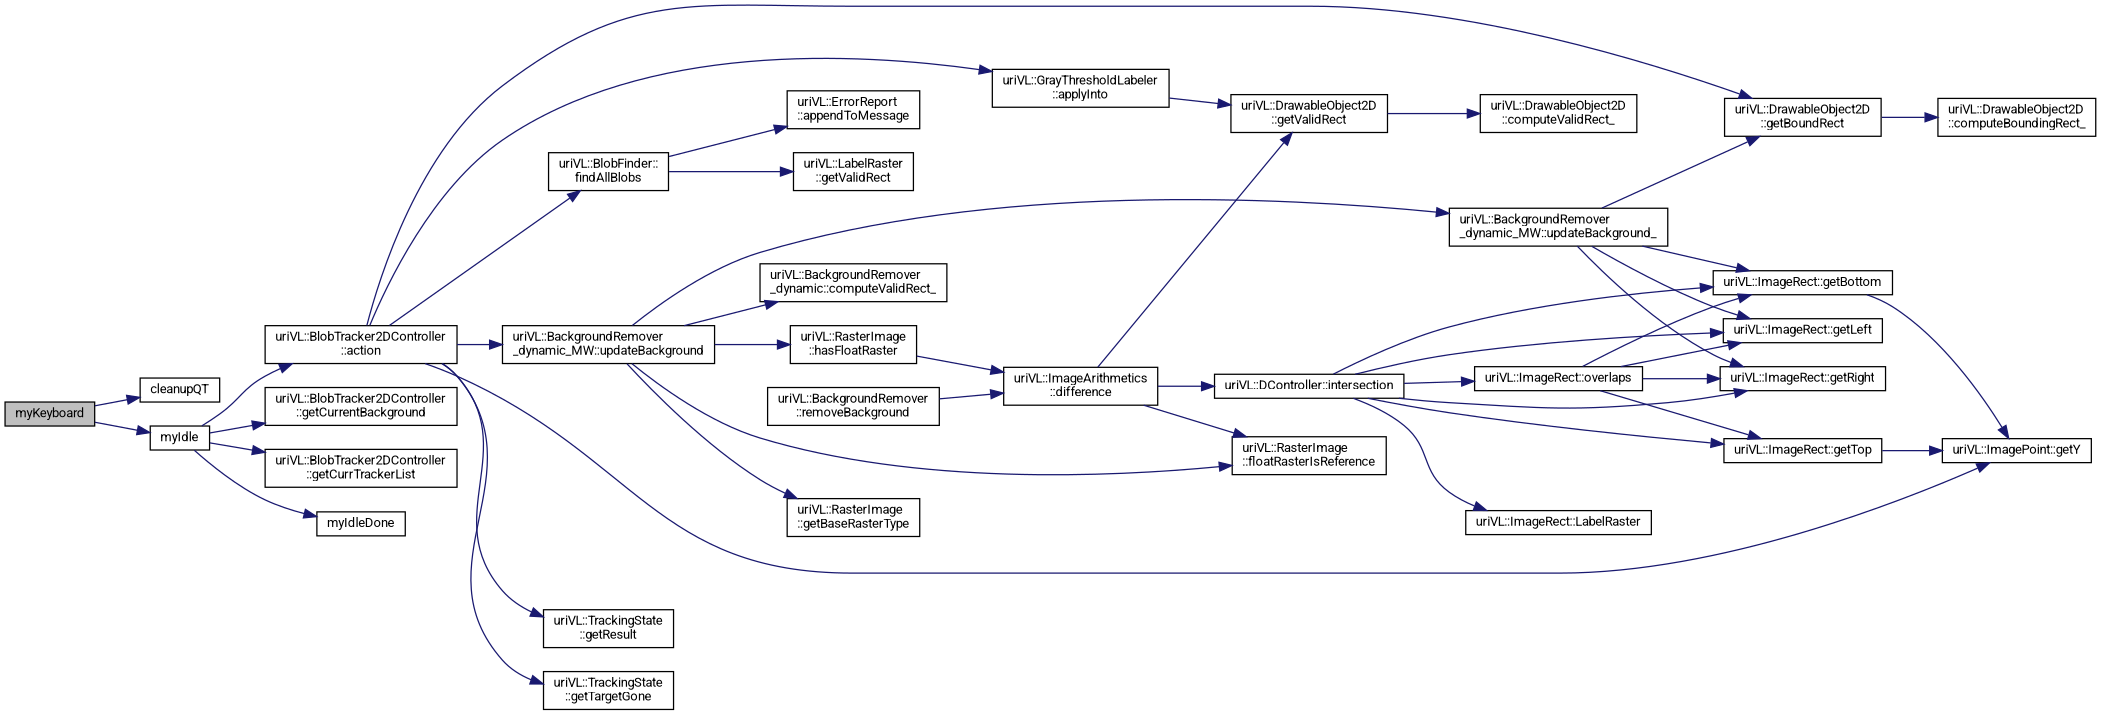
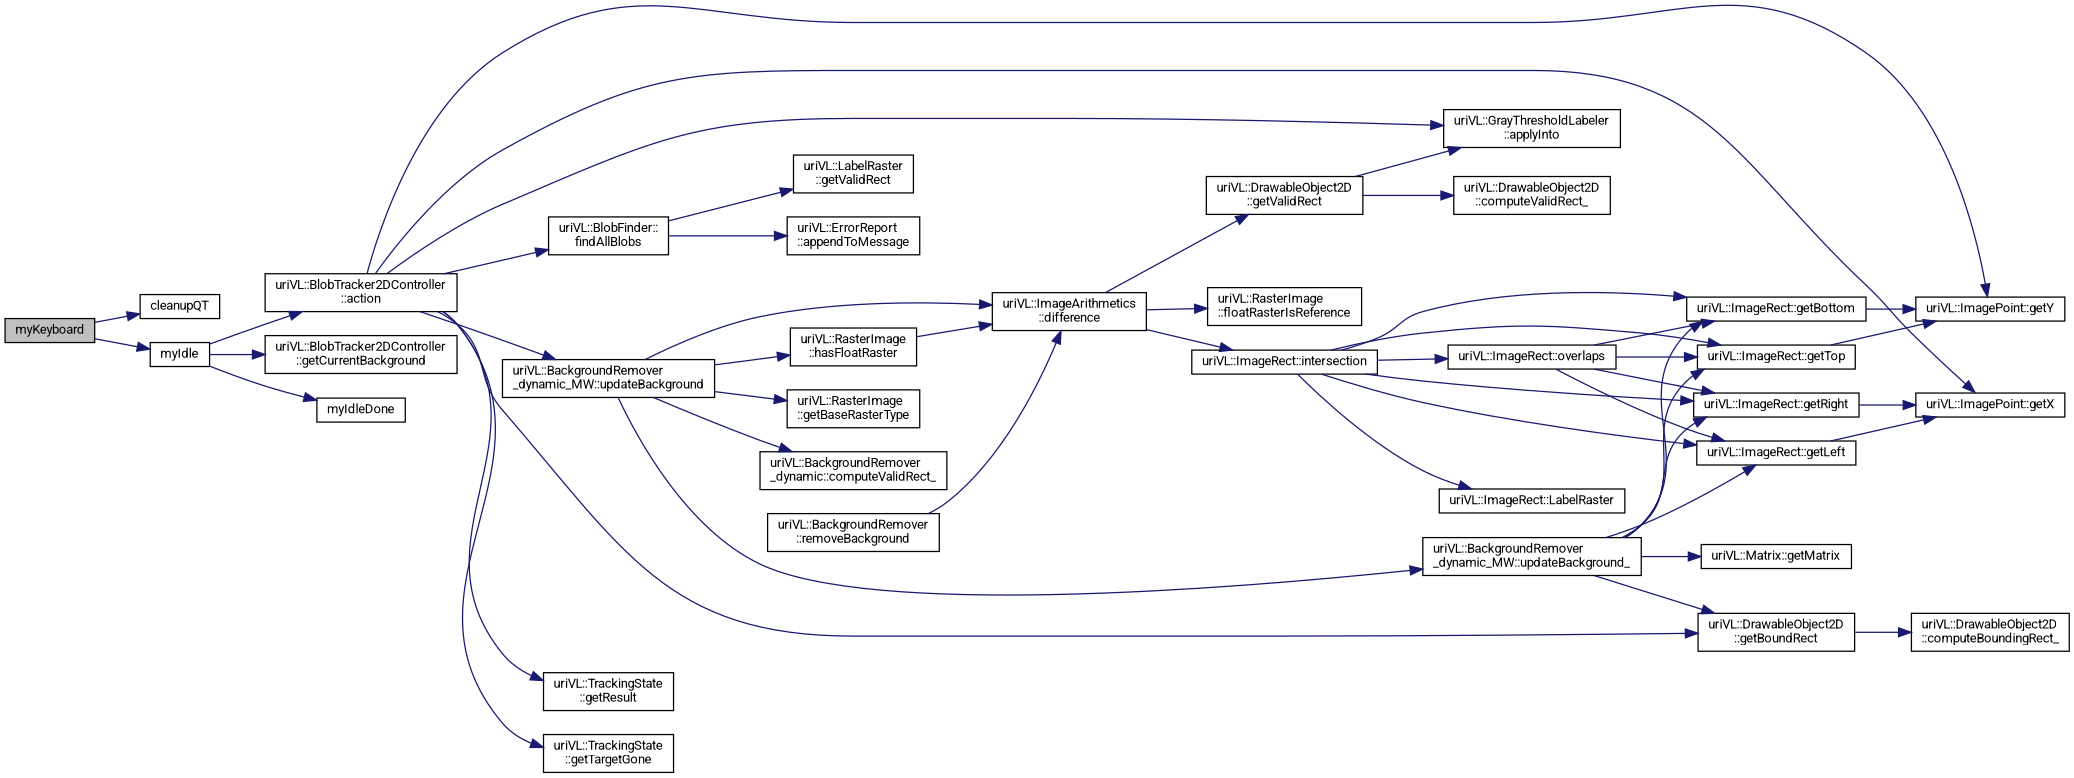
  digraph {
    fontname=Roboto
    rankdir=LR
    node [color=black fillcolor=white fontname=Roboto fontsize=10 shape=record style=filled]
    edge [color=midnightblue fontname=Roboto fontsize=10 labelfontname=Helvetica labelfontsize=10 style=solid]
    n1 [fillcolor=grey75 fontcolor=black height=0.2 label=myKeyboard width=0.4]
    n2 [height=0.2 label=cleanupQT width=0.4]
    n3 [height=0.2 label=myIdle width=0.4]
    n4 [height=0.2 label="uriVL::BlobTracker2DController\l::action" width=0.4]
    n5 [height=0.2 label="uriVL::BlobTracker2DController\l::getCurrentBackground" width=0.4]
-   n6 [height=0.2 label="uriVL::BlobTracker2DController\l::getCurrTrackerList" width=0.4]
    n7 [height=0.2 label=myIdleDone width=0.4]
    n8 [height=0.2 label="uriVL::ImagePoint::getY" width=0.4]
+   n9 [height=0.2 label="uriVL::ImagePoint::getX" width=0.4]
    n10 [height=0.2 label="uriVL::GrayThresholdLabeler\l::applyInto" width=0.4]
    n11 [height=0.2 label="uriVL::BlobFinder::\lfindAllBlobs" width=0.4]
    n12 [height=0.2 label="uriVL::BackgroundRemover\l_dynamic_MW::updateBackground" width=0.4]
    n13 [height=0.2 label="uriVL::DrawableObject2D\l::getBoundRect" width=0.4]
    n14 [height=0.2 label="uriVL::TrackingState\l::getResult" width=0.4]
    n15 [height=0.2 label="uriVL::TrackingState\l::getTargetGone" width=0.4]
    n16 [height=0.2 label="uriVL::BackgroundRemover\l::removeBackground" width=0.4]
    n17 [height=0.2 label="uriVL::ImageArithmetics\l::difference" width=0.4]
    n18 [height=0.2 label="uriVL::DrawableObject2D\l::getValidRect" width=0.4]
    n19 [height=0.2 label="uriVL::LabelRaster\l::getValidRect" width=0.4]
    n20 [height=0.2 label="uriVL::ErrorReport\l::appendToMessage" width=0.4]
    n21 [height=0.2 label="uriVL::RasterImage\l::hasFloatRaster" width=0.4]
    n22 [height=0.2 label="uriVL::RasterImage\l::floatRasterIsReference" width=0.4]
    n23 [height=0.2 label="uriVL::RasterImage\l::getBaseRasterType" width=0.4]
    n24 [height=0.2 label="uriVL::BackgroundRemover\l_dynamic::computeValidRect_" width=0.4]
    n25 [height=0.2 label="uriVL::BackgroundRemover\l_dynamic_MW::updateBackground_" width=0.4]
    n26 [height=0.2 label="uriVL::DrawableObject2D\l::computeBoundingRect_" width=0.4]
-   n27 [height=0.2 label="uriVL::DController::intersection" width=0.4]
+   n27 [height=0.2 label="uriVL::ImageRect::intersection" width=0.4]
    n28 [height=0.2 label="uriVL::ImageRect::overlaps" width=0.4]
    n29 [height=0.2 label="uriVL::ImageRect::getBottom" width=0.4]
    n30 [height=0.2 label="uriVL::ImageRect::getTop" width=0.4]
    n31 [height=0.2 label="uriVL::ImageRect::getRight" width=0.4]
    n32 [height=0.2 label="uriVL::ImageRect::getLeft" width=0.4]
    n33 [height=0.2 label="uriVL::ImageRect::LabelRaster" width=0.4]
    n34 [height=0.2 label="uriVL::DrawableObject2D\l::computeValidRect_" width=0.4]
+   n35 [height=0.2 label="uriVL::Matrix::getMatrix" width=0.4]
    n1 -> n2
    n1 -> n3
    n3 -> n4
    n3 -> n5
-   n3 -> n6
    n3 -> n7
    n4 -> n8
+   n4 -> n9
    n4 -> n10
    n4 -> n11
    n4 -> n12
    n4 -> n13
    n4 -> n14
    n4 -> n15
-   n10 -> n18
+   n18 -> n10
    n11 -> n19
    n11 -> n20
    n12 -> n21
-   n12 -> n22
+   n12 -> n17
    n12 -> n23
    n12 -> n24
    n12 -> n25
    n13 -> n26
    n16 -> n17
    n17 -> n18
    n17 -> n22
    n17 -> n27
    n18 -> n34
    n21 -> n17
    n25 -> n13
    n25 -> n29
+   n25 -> n30
    n25 -> n31
    n25 -> n32
+   n25 -> n35
    n27 -> n28
    n27 -> n29
    n27 -> n30
    n27 -> n31
    n27 -> n32
    n27 -> n33
    n28 -> n29
    n28 -> n30
    n28 -> n31
    n28 -> n32
    n29 -> n8
    n30 -> n8
+   n31 -> n9
+   n32 -> n9
  }
